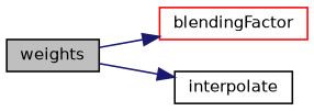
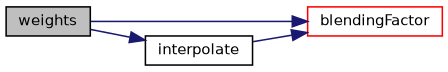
  digraph {
    rankdir=LR
    node [color=black fontname=Helvetica fontsize=10 shape=record]
    edge [color=midnightblue fontname=Helvetica fontsize=10 labelfontname=Helvetica labelfontsize=10 style=solid]
    n1 [fillcolor=grey75 fontcolor=black height=0.2 label=weights style=filled width=0.4]
    n2 [color=red height=0.2 label=blendingFactor width=0.4]
    n3 [height=0.2 label=interpolate width=0.4]
    n1 -> n2
    n1 -> n3
+   n3 -> n2
  }
